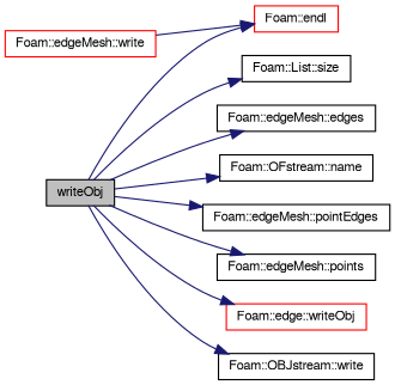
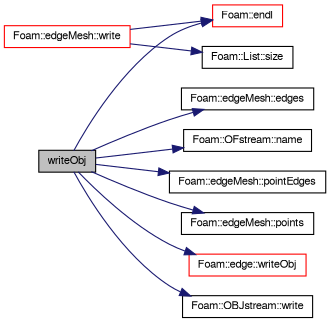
  digraph {
    rankdir=LR
    node [color=black fontname=FreeSans fontsize=10 shape=record]
    edge [color=midnightblue fontname=FreeSans fontsize=10 labelfontname=FreeSans labelfontsize=10 style=solid]
    n1 [fillcolor=grey75 fontcolor=black height=0.2 label=writeObj style=filled width=0.4]
    n2 [height=0.2 label="Foam::edgeMesh::edges" width=0.4]
    n3 [color=red height=0.2 label="Foam::endl" width=0.4]
    n4 [height=0.2 label="Foam::OFstream::name" width=0.4]
    n5 [height=0.2 label="Foam::edgeMesh::pointEdges" width=0.4]
    n6 [height=0.2 label="Foam::edgeMesh::points" width=0.4]
    n7 [height=0.2 label="Foam::List::size" width=0.4]
    n8 [color=red height=0.2 label="Foam::edge::writeObj" width=0.4]
    n9 [height=0.2 label="Foam::OBJstream::write" width=0.4]
    n10 [color=red height=0.2 label="Foam::edgeMesh::write" width=0.4]
    n1 -> n2
    n1 -> n3
    n1 -> n4
    n1 -> n5
    n1 -> n6
-   n1 -> n7
+   n10 -> n7
    n1 -> n8
    n1 -> n9
    n10 -> n3
  }
